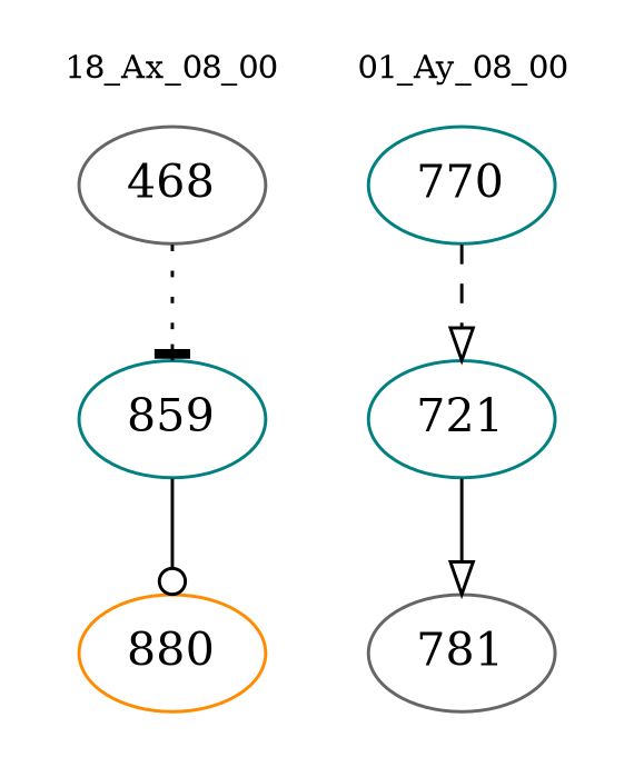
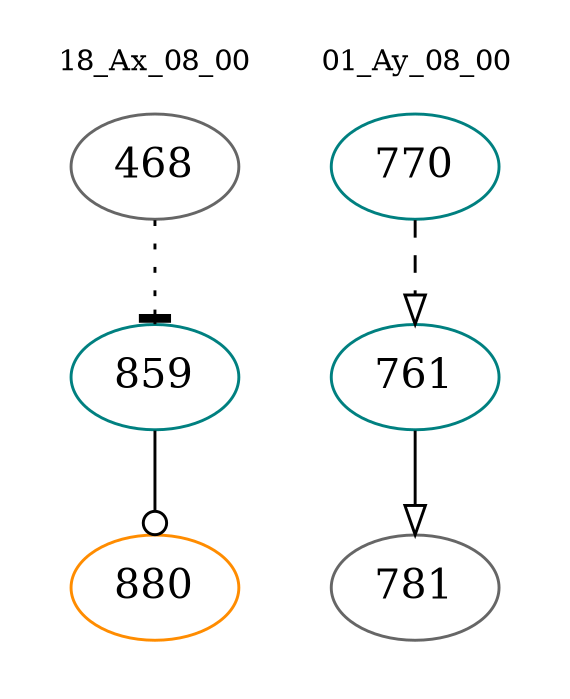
  digraph {
    node [color=teal]
    edge [arrowhead=onormal color=black style=solid]
    n1 [color=gray40 label=468]
    n2 [label=859]
    n3 [color=darkorange label=880]
    n4 [label=770]
-   n5 [label=721]
+   n5 [label=761]
    n6 [color=gray40 label=781]
    subgraph cluster_1 {
      color=white
      fontsize=10
      label="18_Ax_08_00"
      n1
      n2
      n3
    }
    subgraph cluster_2 {
      color=white
      fontsize=10
      label="01_Ay_08_00"
      n4
      n5
      n6
    }
    n1 -> n2 [arrowhead=tee style=dotted]
    n2 -> n3 [arrowhead=odot]
    n4 -> n5 [style=dashed]
    n5 -> n6
  }
